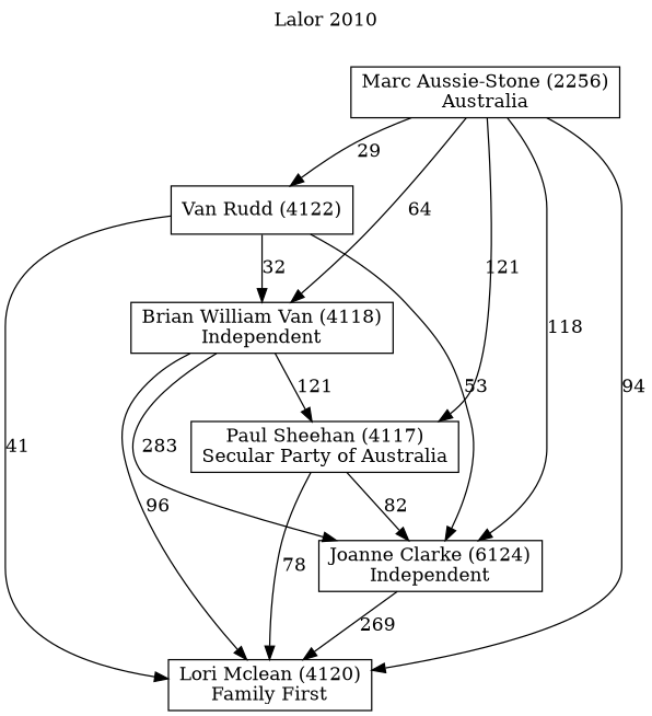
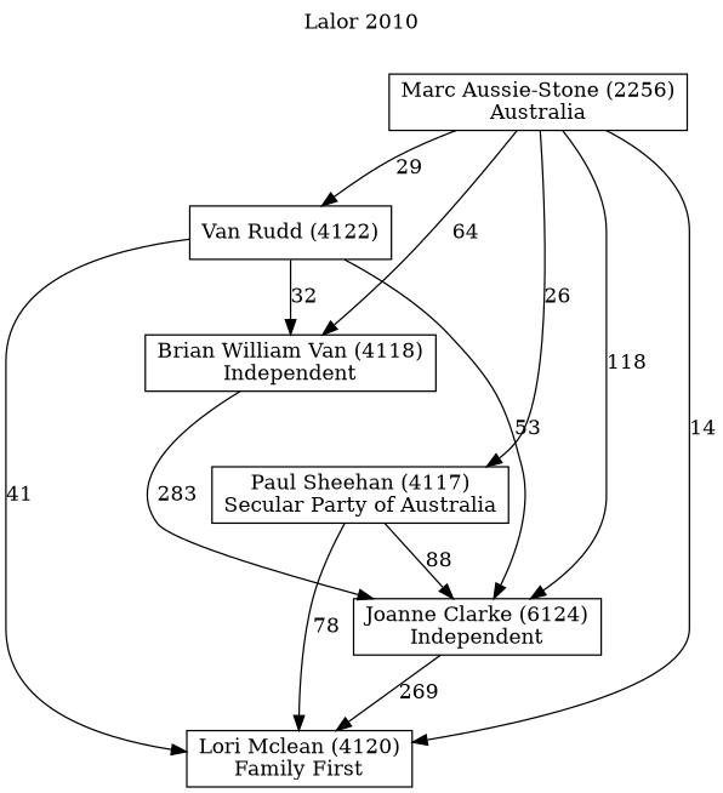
  digraph {
    label="Lalor 2010"
    labelloc=t
    mclimit=10
    node [shape=box]
    n1 [label="Lori Mclean (4120)\nFamily First"]
    n2 [label="Joanne Clarke (6124)\nIndependent"]
    n3 [label="Paul Sheehan (4117)\nSecular Party of Australia"]
    n4 [label="Brian William Van (4118)\nIndependent"]
    n5 [label="Van Rudd (4122)\n"]
    n6 [label="Marc Aussie-Stone (2256)\nAustralia"]
    n2 -> n1 [label=269]
    n3 -> n1 [label=78]
-   n3 -> n2 [label=82]
-   n4 -> n1 [label=96]
+   n3 -> n2 [label=88]
    n4 -> n2 [label=283]
-   n4 -> n3 [label=121]
    n5 -> n1 [label=41]
    n5 -> n2 [label=53]
    n5 -> n4 [label=32]
-   n6 -> n1 [label=94]
+   n6 -> n1 [label=14]
    n6 -> n2 [label=118]
-   n6 -> n3 [label=121]
+   n6 -> n3 [label=26]
    n6 -> n4 [label=64]
    n6 -> n5 [label=29]
  }
